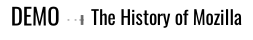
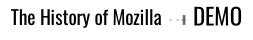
  digraph {
    fontname=Oswald
    node [shape=plaintext fontname=Oswald]
    DEMO [fontsize=26]
    "The History of Mozilla" [fontsize=22]
    subgraph sub_1 {
      DEMO
    }
    subgraph sub_2 {
      "The History of Mozilla"
    }
    subgraph sub_3 {
      rank=same
      DEMO
      "The History of Mozilla"
    }
    subgraph sub_4 {
      DEMO
      "The History of Mozilla"
    }
-   DEMO -> "The History of Mozilla" [arrowhead=tee color=gray40 style=dotted fontname=Oswald]
+   "The History of Mozilla" -> DEMO [arrowhead=tee color=gray40 style=dotted fontname=Oswald]
  }
